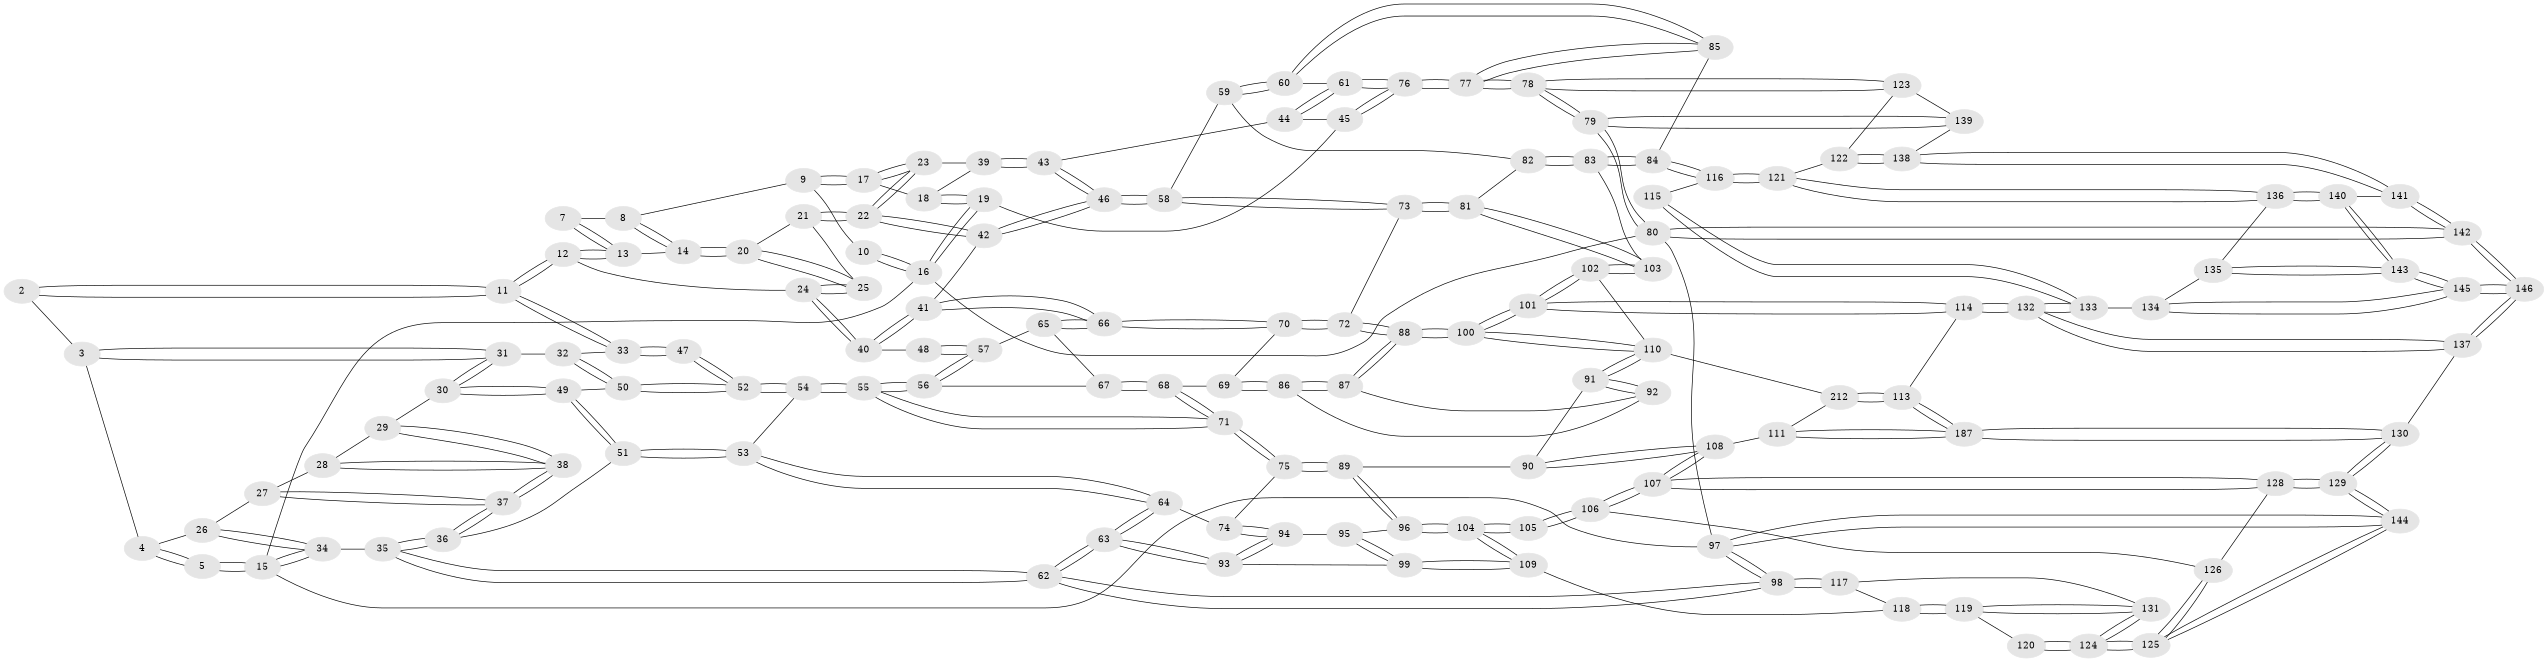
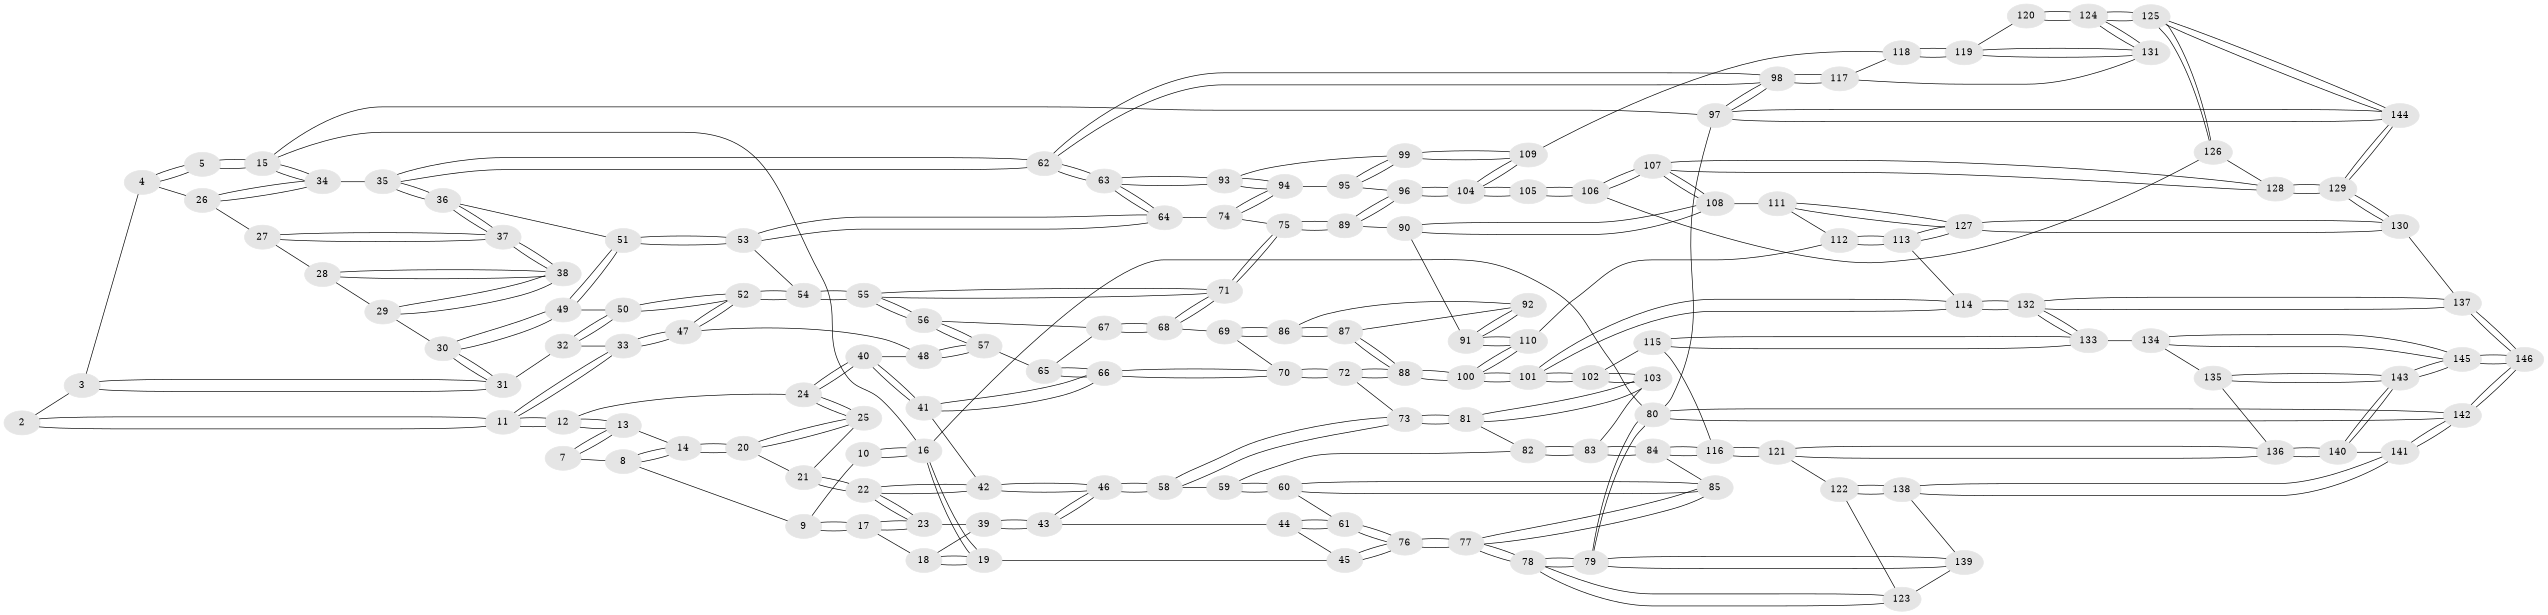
  graph {
    rankdir=LR
    node [color=gray90 style=filled]
    2
    3
    11
    7
    8
    13
    4
    31
    12
    33
    5
    26
    32
    15
    34
    27
    16
    97
    10
    9
    14
    17
    20
    18
    23
    19
    80
    24
    47
    25
    40
    21
    35
    98
    144
    45
    142
    39
    43
    76
    22
    42
    46
    41
    48
    28
    37
    29
    38
    30
    49
    50
    51
    52
    36
    62
    63
    53
    44
    66
    57
    70
    58
    61
    77
    59
    73
    54
    65
    64
    55
    74
    56
    71
    67
    75
    68
    60
    82
    81
    85
    83
    93
    117
    94
    99
    72
    69
    86
    87
    92
    88
    89
    100
    103
    95
    90
    96
    78
    79
    123
    139
    146
    84
    116
    121
    110
    101
    91
    108
    104
    111
-   112 [label=212]
+   112
    109
    105
    118
    131
    102
    114
    115
    132
    133
    106
    107
    126
    120
    124
    128
    129
-   127 [label=187]
+   127
    119
    113
    130
    137
    134
    122
    136
    125
    138
    140
    141
    135
    145
    143
    2 -- 3
    2 -- 11
    2 -- 11
    3 -- 4
    3 -- 31
    3 -- 31
    11 -- 12
    11 -- 12
    11 -- 33
    11 -- 33
    7 -- 8
    7 -- 13
    7 -- 13
    8 -- 9
    8 -- 14
    8 -- 14
    13 -- 14
    4 -- 5
    4 -- 5
    4 -- 26
    31 -- 32
    12 -- 13
    12 -- 13
    12 -- 24
    33 -- 47
    33 -- 47
    5 -- 15
    5 -- 15
    26 -- 34
    26 -- 34
    26 -- 27
    32 -- 33
    32 -- 50
    32 -- 50
    15 -- 34
    15 -- 34
    15 -- 16
    15 -- 97
    34 -- 35
    27 -- 28
    27 -- 37
    27 -- 37
    16 -- 19
    16 -- 19
    16 -- 80
    97 -- 98
    97 -- 98
    97 -- 144
    97 -- 144
    10 -- 16
    10 -- 16
    9 -- 10
    9 -- 17
    9 -- 17
    14 -- 20
    14 -- 20
    17 -- 18
    17 -- 23
    17 -- 23
    20 -- 25
    20 -- 25
    20 -- 21
    18 -- 19
    18 -- 19
    18 -- 39
    23 -- 39
    19 -- 45
    80 -- 97
    80 -- 142
    80 -- 142
    24 -- 25
    24 -- 25
    24 -- 40
    24 -- 40
+   47 -- 48
    47 -- 52
    47 -- 52
    40 -- 41
    40 -- 41
    40 -- 48
    21 -- 25
    21 -- 22
    21 -- 22
    35 -- 36
    35 -- 36
    35 -- 62
    35 -- 62
    98 -- 117
    98 -- 117
    45 -- 76
    45 -- 76
    142 -- 146
    142 -- 146
    39 -- 43
    39 -- 43
    43 -- 46
    43 -- 46
    43 -- 44
    76 -- 77
    76 -- 77
    22 -- 23
    22 -- 23
    22 -- 42
    22 -- 42
    42 -- 46
    42 -- 46
    46 -- 58
    46 -- 58
    41 -- 42
    41 -- 66
    41 -- 66
    48 -- 57
    48 -- 57
    28 -- 29
    28 -- 38
    28 -- 38
    37 -- 38
    37 -- 38
    29 -- 38
    29 -- 38
    29 -- 30
    30 -- 31
    30 -- 31
    30 -- 49
    30 -- 49
    49 -- 50
    49 -- 51
    49 -- 51
    50 -- 52
    50 -- 52
    51 -- 53
    51 -- 53
    52 -- 54
    52 -- 54
    36 -- 37
    36 -- 37
    36 -- 51
    62 -- 98
    62 -- 98
    62 -- 63
    62 -- 63
    63 -- 64
    63 -- 64
    63 -- 93
    63 -- 93
    53 -- 54
    53 -- 64
    53 -- 64
    44 -- 45
    44 -- 61
    44 -- 61
    66 -- 70
    66 -- 70
    57 -- 65
    70 -- 72
    70 -- 72
    58 -- 59
    58 -- 73
    58 -- 73
    61 -- 76
    61 -- 76
    77 -- 85
    77 -- 85
    77 -- 78
    77 -- 78
    59 -- 60
    59 -- 60
    59 -- 82
    73 -- 81
    73 -- 81
    54 -- 55
    54 -- 55
    65 -- 66
    65 -- 66
    65 -- 67
    64 -- 74
    55 -- 56
    55 -- 56
    55 -- 71
    55 -- 71
    74 -- 75
    74 -- 94
    74 -- 94
    56 -- 57
    56 -- 57
    56 -- 67
    71 -- 75
    71 -- 75
    67 -- 68
    67 -- 68
    75 -- 89
    75 -- 89
    68 -- 71
    68 -- 71
    68 -- 69
    60 -- 61
    60 -- 85
    60 -- 85
    82 -- 83
    82 -- 83
    81 -- 82
    81 -- 103
    81 -- 103
    83 -- 103
    83 -- 84
    83 -- 84
    93 -- 94
    93 -- 94
    93 -- 99
    117 -- 118
    117 -- 131
    94 -- 95
    99 -- 109
    99 -- 109
    72 -- 73
    72 -- 88
    72 -- 88
    69 -- 70
    69 -- 86
    69 -- 86
    86 -- 87
    86 -- 87
    86 -- 92
    87 -- 92
    87 -- 88
    87 -- 88
    88 -- 100
    88 -- 100
    89 -- 90
    89 -- 96
    89 -- 96
    100 -- 110
    100 -- 110
    100 -- 101
    100 -- 101
    95 -- 99
    95 -- 99
    95 -- 96
    90 -- 91
    90 -- 108
    90 -- 108
    96 -- 104
    96 -- 104
    78 -- 79
    78 -- 79
    78 -- 123
    78 -- 123
    79 -- 80
    79 -- 80
    79 -- 139
    79 -- 139
    123 -- 139
    84 -- 85
    84 -- 116
    84 -- 116
    116 -- 121
    116 -- 121
    121 -- 122
    121 -- 136
    121 -- 136
    110 -- 112
    101 -- 102
    101 -- 102
    101 -- 114
    101 -- 114
    91 -- 92
    91 -- 92
    91 -- 110
    91 -- 110
    108 -- 111
    104 -- 109
    104 -- 109
    104 -- 105
    104 -- 105
    111 -- 112
    111 -- 127
    111 -- 127
    112 -- 113
    112 -- 113
    109 -- 118
    105 -- 106
    105 -- 106
    118 -- 119
    118 -- 119
    102 -- 103
    102 -- 103
-   102 -- 110
+   102 -- 115
    114 -- 132
    114 -- 132
    115 -- 116
    115 -- 133
    115 -- 133
    132 -- 133
    132 -- 133
    132 -- 137
    132 -- 137
    133 -- 134
    106 -- 107
    106 -- 107
    106 -- 126
    107 -- 108
    107 -- 108
    107 -- 128
    107 -- 128
    126 -- 128
    120 -- 124
    120 -- 124
    124 -- 131
    124 -- 131
    124 -- 125
    124 -- 125
    128 -- 129
    128 -- 129
    129 -- 144
    129 -- 144
    129 -- 130
    129 -- 130
    127 -- 130
    127 -- 130
    119 -- 131
    119 -- 131
    119 -- 120
    113 -- 114
    113 -- 127
    113 -- 127
    130 -- 137
    137 -- 146
    137 -- 146
    134 -- 135
    134 -- 145
    134 -- 145
    122 -- 123
    122 -- 138
    122 -- 138
    136 -- 140
    136 -- 140
    125 -- 144
    125 -- 144
    125 -- 126
    125 -- 126
    138 -- 139
    138 -- 141
    138 -- 141
    140 -- 141
    140 -- 143
    140 -- 143
    141 -- 142
    141 -- 142
    135 -- 136
    135 -- 143
    135 -- 143
    145 -- 146
    145 -- 146
    143 -- 145
    143 -- 145
  }
